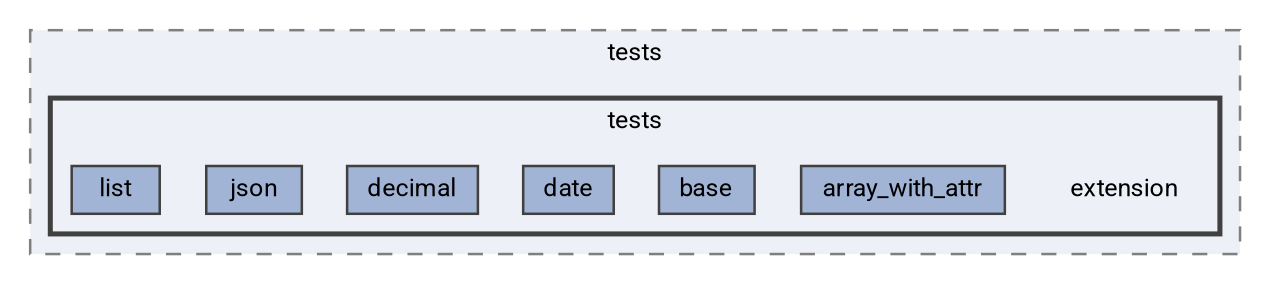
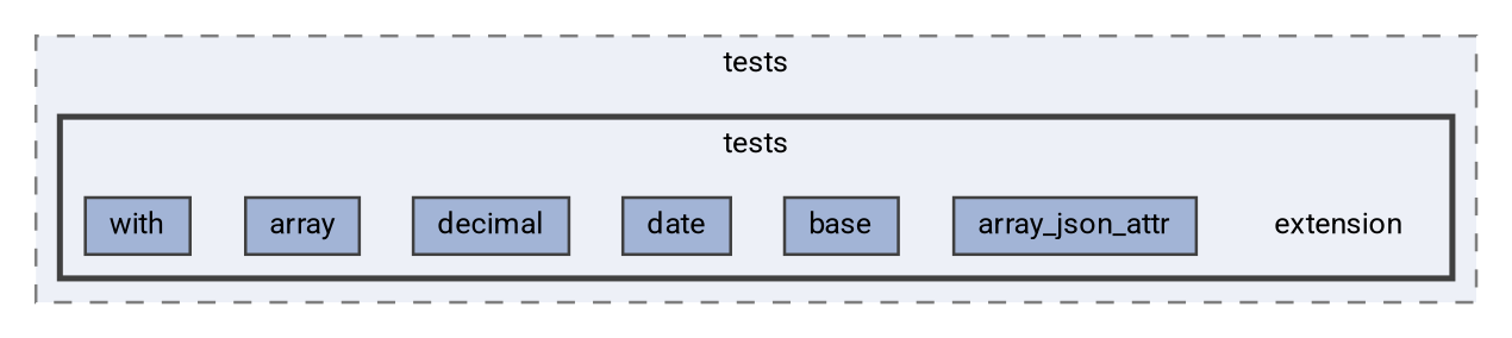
  digraph {
    compound=true
    fontname=Roboto
    node [fontname=Roboto fontsize=10 shape=box color=grey25 fillcolor="#a2b4d6" style=filled]
    n1 [height=0.2 label=extension shape=plaintext width=0.4 color="" fillcolor="" style=""]
-   n2 [height=0.2 label=array_with_attr width=0.4]
+   n2 [height=0.2 label=array_json_attr width=0.4]
    n3 [height=0.2 label=base width=0.4]
    n4 [height=0.2 label=date width=0.4]
    n5 [height=0.2 label=decimal width=0.4]
-   n6 [height=0.2 label=json width=0.4]
-   n7 [height=0.2 label=list width=0.4]
+   n6 [height=0.2 label=array width=0.4]
+   n7 [height=0.2 label=with width=0.4]
    subgraph cluster_1 {
      bgcolor="#edf0f7"
      fontsize=10
      label=tests
      pencolor=grey50
      style="filled,dashed"
      subgraph cluster_2 {
        bgcolor="#edf0f7"
        fontsize=10
        pencolor=grey25
        style="filled,bold"
        n1
        n2
        n3
        n4
        n5
        n6
        n7
      }
    }
  }
